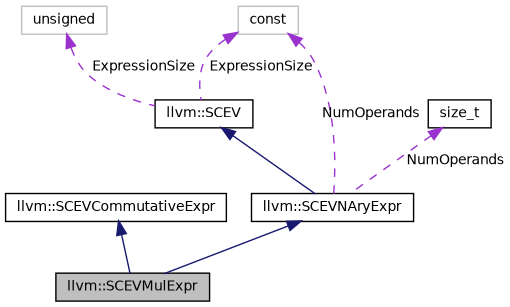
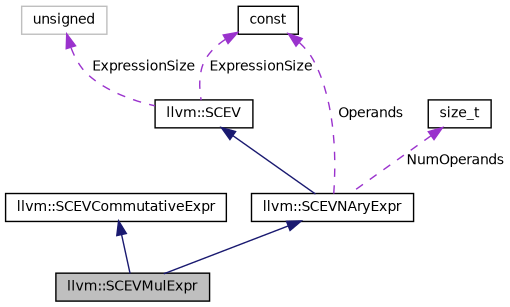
  digraph {
    node [color=black fontname=Helvetica fontsize=10 shape=record]
    edge [color=darkorchid3 dir=back fontname=Helvetica fontsize=10 labelfontname=Helvetica labelfontsize=10 style=dashed]
    n1 [fillcolor=grey75 fontcolor=black height=0.2 label="llvm::SCEVMulExpr" style=filled width=0.4]
    n2 [height=0.2 label="llvm::SCEVCommutativeExpr" width=0.4]
    n3 [height=0.2 label="llvm::SCEVNAryExpr" width=0.4]
    n4 [height=0.2 label="llvm::SCEV" width=0.4]
    n5 [color=grey75 height=0.2 label=unsigned width=0.4]
-   n6 [color=grey75 height=0.2 label=const width=0.4]
+   n6 [height=0.2 label=const width=0.4]
    n7 [height=0.2 label=size_t width=0.4]
    n2 -> n1 [color=midnightblue style=solid]
    n3 -> n1 [color=midnightblue style=solid]
    n4 -> n3 [color=midnightblue style=solid]
    n5 -> n4 [label=" ExpressionSize"]
-   n6 -> n3 [label=" NumOperands"]
+   n6 -> n3 [label=" Operands"]
    n6 -> n4 [label=" ExpressionSize"]
    n7 -> n3 [label=" NumOperands"]
  }
